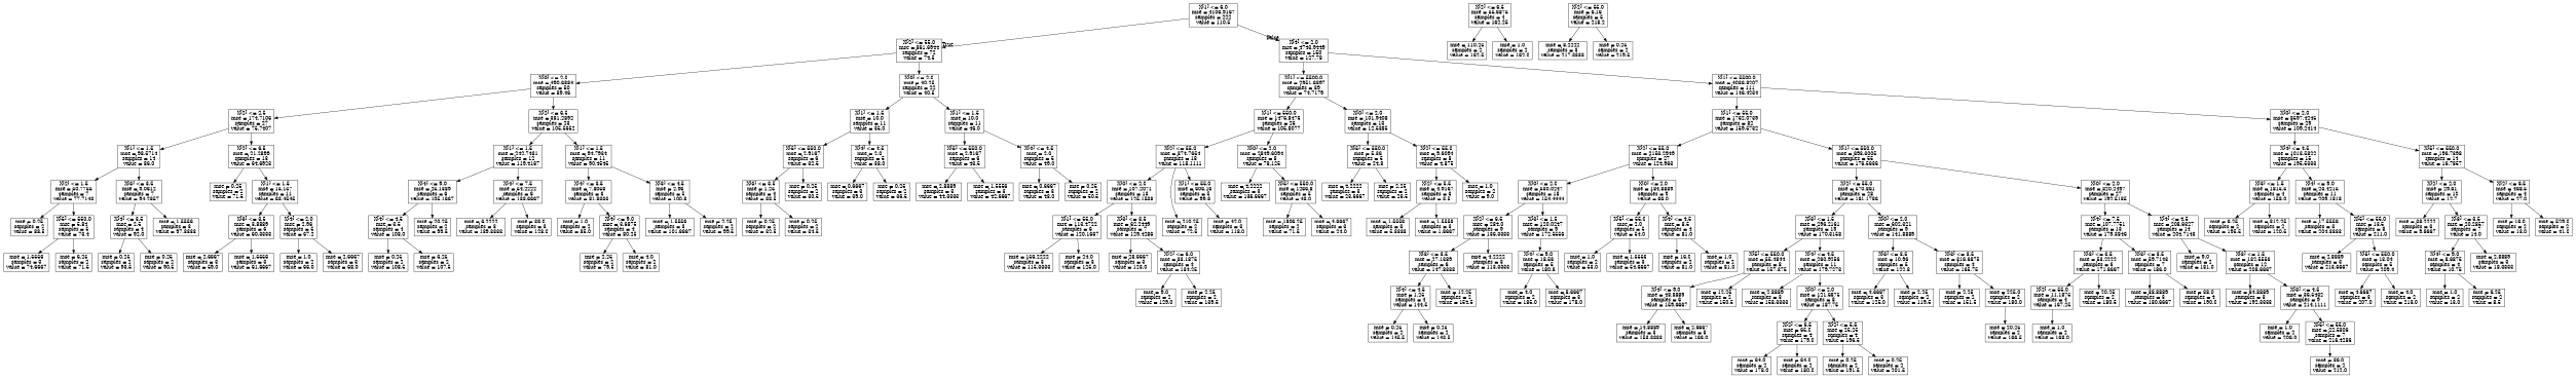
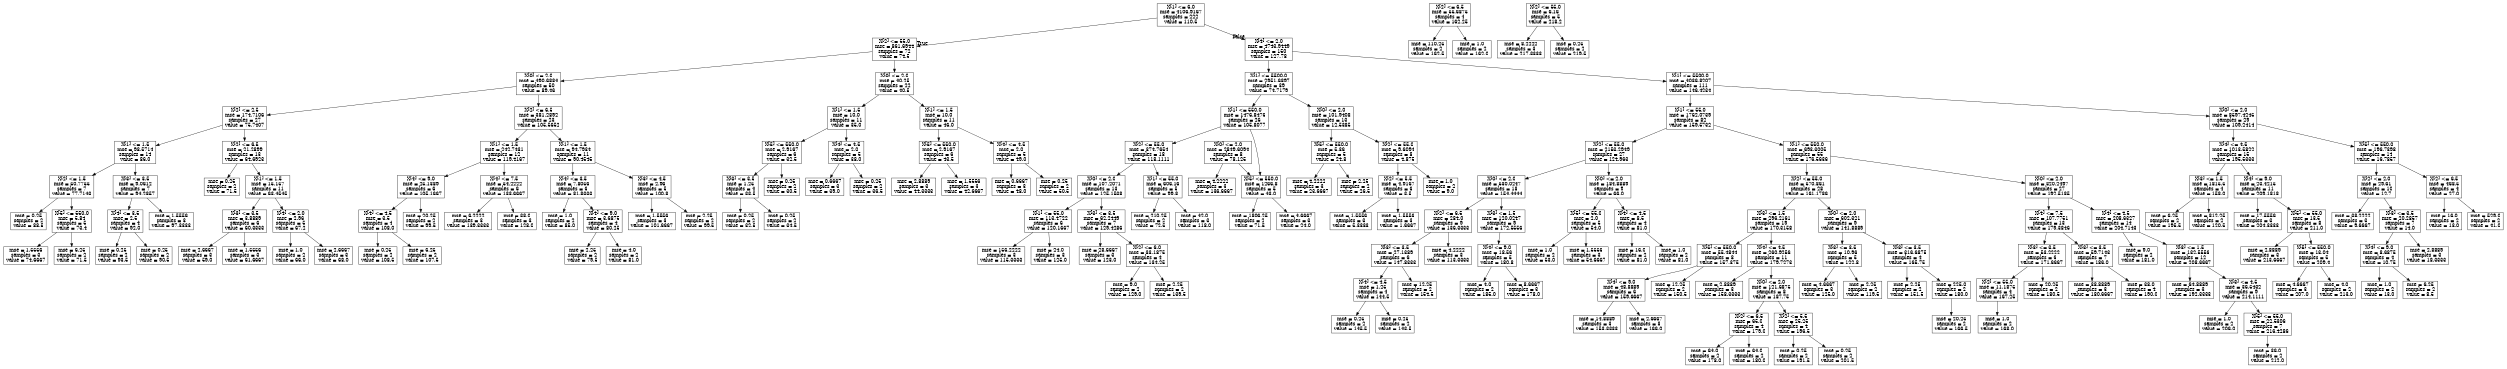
  digraph {
    node [shape=box]
    n1 [label="X[1] <= 6.0\nmse = 4106.9167\nsamples = 222\nvalue = 110.5"]
    n2 [label="X[2] <= 55.0\nmse = 861.6944\nsamples = 72\nvalue = 74.5"]
    n3 [label="X[4] <= 2.0\nmse = 4743.9449\nsamples = 150\nvalue = 127.78"]
    n4 [label="X[0] <= 2.0\nmse = 490.6884\nsamples = 50\nvalue = 89.46"]
    n5 [label="X[0] <= 2.0\nmse = 40.25\nsamples = 22\nvalue = 40.5"]
    n6 [label="X[1] <= 5500.0\nmse = 2951.6897\nsamples = 39\nvalue = 74.7179"]
    n7 [label="X[1] <= 5500.0\nmse = 4036.8207\nsamples = 111\nvalue = 146.4234"]
    n8 [label="X[2] <= 2.5\nmse = 174.7106\nsamples = 27\nvalue = 75.7407"]
    n9 [label="X[2] <= 6.5\nmse = 381.2892\nsamples = 23\nvalue = 105.5652"]
    n10 [label="X[1] <= 1.5\nmse = 10.0\nsamples = 11\nvalue = 35.0"]
    n11 [label="X[1] <= 1.5\nmse = 10.0\nsamples = 11\nvalue = 46.0"]
    n12 [label="X[1] <= 1.5\nmse = 98.5714\nsamples = 14\nvalue = 86.0"]
    n13 [label="X[2] <= 6.5\nmse = 21.2899\nsamples = 13\nvalue = 64.6923"]
    n14 [label="X[1] <= 1.5\nmse = 242.7431\nsamples = 12\nvalue = 119.4167"]
    n15 [label="X[1] <= 1.5\nmse = 94.7934\nsamples = 11\nvalue = 90.4545"]
    n16 [label="X[2] <= 1.5\nmse = 50.7755\nsamples = 7\nvalue = 77.7143"]
    n17 [label="X[3] <= 3.5\nmse = 9.0612\nsamples = 7\nvalue = 94.2857"]
    n18 [label="mse = 0.25\nsamples = 2\nvalue = 71.5"]
    n19 [label="X[1] <= 1.5\nmse = 15.157\nsamples = 11\nvalue = 63.4545"]
    n20 [label="mse = 0.25\nsamples = 2\nvalue = 88.5"]
    n21 [label="X[5] <= 550.0\nmse = 5.84\nsamples = 5\nvalue = 73.4"]
    n22 [label="X[4] <= 3.5\nmse = 2.5\nsamples = 4\nvalue = 92.0"]
    n23 [label="mse = 1.5556\nsamples = 3\nvalue = 97.3333"]
    n24 [label="mse = 1.5556\nsamples = 3\nvalue = 74.6667"]
    n25 [label="mse = 6.25\nsamples = 2\nvalue = 71.5"]
    n26 [label="mse = 0.25\nsamples = 2\nvalue = 93.5"]
    n27 [label="mse = 0.25\nsamples = 2\nvalue = 90.5"]
    n28 [label="X[3] <= 3.5\nmse = 3.8889\nsamples = 6\nvalue = 60.3333"]
    n29 [label="X[4] <= 2.0\nmse = 2.96\nsamples = 5\nvalue = 67.2"]
    n30 [label="mse = 2.6667\nsamples = 3\nvalue = 59.0"]
    n31 [label="mse = 1.5556\nsamples = 3\nvalue = 61.6667"]
    n32 [label="mse = 1.0\nsamples = 2\nvalue = 66.0"]
    n33 [label="mse = 2.6667\nsamples = 3\nvalue = 68.0"]
    n34 [label="X[4] <= 9.0\nmse = 25.1389\nsamples = 6\nvalue = 105.1667"]
    n35 [label="X[4] <= 7.5\nmse = 54.2222\nsamples = 6\nvalue = 133.6667"]
    n36 [label="X[4] <= 3.5\nmse = 7.8056\nsamples = 6\nvalue = 81.8333"]
    n37 [label="X[3] <= 4.5\nmse = 2.96\nsamples = 5\nvalue = 100.8"]
    n38 [label="X[4] <= 4.5\nmse = 3.5\nsamples = 4\nvalue = 108.0"]
    n39 [label="mse = 20.25\nsamples = 2\nvalue = 99.5"]
    n40 [label="mse = 6.2222\nsamples = 3\nvalue = 139.3333"]
    n41 [label="mse = 38.0\nsamples = 3\nvalue = 128.0"]
    n42 [label="mse = 0.25\nsamples = 2\nvalue = 108.5"]
    n43 [label="mse = 6.25\nsamples = 2\nvalue = 107.5"]
    n44 [label="mse = 1.0\nsamples = 2\nvalue = 85.0"]
    n45 [label="X[4] <= 9.0\nmse = 3.6875\nsamples = 4\nvalue = 80.25"]
    n46 [label="mse = 1.5556\nsamples = 3\nvalue = 101.6667"]
    n47 [label="mse = 2.25\nsamples = 2\nvalue = 99.5"]
    n48 [label="mse = 2.25\nsamples = 2\nvalue = 79.5"]
    n49 [label="mse = 4.0\nsamples = 2\nvalue = 81.0"]
    n50 [label="X[5] <= 550.0\nmse = 2.9167\nsamples = 6\nvalue = 32.5"]
    n51 [label="X[4] <= 4.5\nmse = 2.0\nsamples = 5\nvalue = 38.0"]
    n52 [label="X[5] <= 550.0\nmse = 2.9167\nsamples = 6\nvalue = 43.5"]
    n53 [label="X[4] <= 4.5\nmse = 2.0\nsamples = 5\nvalue = 49.0"]
    n54 [label="X[3] <= 3.5\nmse = 1.25\nsamples = 4\nvalue = 33.5"]
    n55 [label="mse = 0.25\nsamples = 2\nvalue = 30.5"]
    n56 [label="mse = 0.6667\nsamples = 3\nvalue = 39.0"]
    n57 [label="mse = 0.25\nsamples = 2\nvalue = 36.5"]
    n58 [label="mse = 0.25\nsamples = 2\nvalue = 32.5"]
    n59 [label="mse = 0.25\nsamples = 2\nvalue = 34.5"]
    n60 [label="mse = 2.8889\nsamples = 3\nvalue = 44.3333"]
    n61 [label="mse = 1.5556\nsamples = 3\nvalue = 42.6667"]
    n62 [label="mse = 0.6667\nsamples = 3\nvalue = 48.0"]
    n63 [label="mse = 0.25\nsamples = 2\nvalue = 50.5"]
    n64 [label="X[1] <= 550.0\nmse = 1476.8476\nsamples = 26\nvalue = 105.8077"]
    n65 [label="X[0] <= 2.0\nmse = 101.9408\nsamples = 13\nvalue = 12.5385"]
    n66 [label="X[1] <= 55.0\nmse = 1762.0739\nsamples = 82\nvalue = 159.5732"]
    n67 [label="X[0] <= 2.0\nmse = 8597.4245\nsamples = 29\nvalue = 109.2414"]
    n68 [label="X[2] <= 55.0\nmse = 374.7654\nsamples = 18\nvalue = 118.1111"]
    n69 [label="X[0] <= 2.0\nmse = 2849.6094\nsamples = 8\nvalue = 78.125"]
    n70 [label="X[5] <= 550.0\nmse = 5.36\nsamples = 5\nvalue = 24.8"]
    n71 [label="X[2] <= 55.0\nmse = 9.6094\nsamples = 8\nvalue = 4.875"]
    n72 [label="X[0] <= 2.0\nmse = 107.2071\nsamples = 13\nvalue = 125.1538"]
    n73 [label="X[1] <= 55.0\nmse = 606.16\nsamples = 5\nvalue = 99.8"]
    n74 [label="mse = 4.2222\nsamples = 3\nvalue = 136.6667"]
    n75 [label="X[5] <= 550.0\nmse = 1266.8\nsamples = 5\nvalue = 43.0"]
    n76 [label="X[1] <= 55.0\nmse = 113.4722\nsamples = 6\nvalue = 120.1667"]
    n77 [label="X[3] <= 3.5\nmse = 62.2449\nsamples = 7\nvalue = 129.4286"]
    n78 [label="mse = 210.25\nsamples = 2\nvalue = 72.5"]
    n79 [label="mse = 42.0\nsamples = 3\nvalue = 118.0"]
    n80 [label="mse = 156.2222\nsamples = 3\nvalue = 115.3333"]
    n81 [label="mse = 24.0\nsamples = 3\nvalue = 125.0"]
    n82 [label="mse = 28.6667\nsamples = 3\nvalue = 123.0"]
    n83 [label="X[2] <= 6.0\nmse = 33.1875\nsamples = 4\nvalue = 134.25"]
    n84 [label="mse = 9.0\nsamples = 2\nvalue = 129.0"]
    n85 [label="mse = 2.25\nsamples = 2\nvalue = 139.5"]
    n86 [label="mse = 1806.25\nsamples = 2\nvalue = 71.5"]
    n87 [label="mse = 4.6667\nsamples = 3\nvalue = 24.0"]
    n88 [label="mse = 4.2222\nsamples = 3\nvalue = 23.6667"]
    n89 [label="mse = 2.25\nsamples = 2\nvalue = 26.5"]
    n90 [label="X[2] <= 5.5\nmse = 4.9167\nsamples = 6\nvalue = 3.5"]
    n91 [label="mse = 1.0\nsamples = 2\nvalue = 9.0"]
    n92 [label="mse = 1.5556\nsamples = 3\nvalue = 5.3333"]
    n93 [label="mse = 1.5556\nsamples = 3\nvalue = 1.6667"]
    n94 [label="X[2] <= 55.0\nmse = 2153.2949\nsamples = 27\nvalue = 124.963"]
    n95 [label="X[1] <= 550.0\nmse = 693.3005\nsamples = 55\nvalue = 176.5636"]
    n96 [label="X[4] <= 4.5\nmse = 1013.5822\nsamples = 15\nvalue = 195.5333"]
    n97 [label="X[5] <= 550.0\nmse = 196.7398\nsamples = 14\nvalue = 16.7857"]
    n98 [label="X[0] <= 2.0\nmse = 530.0247\nsamples = 18\nvalue = 154.4444"]
    n99 [label="X[0] <= 2.0\nmse = 184.8889\nsamples = 9\nvalue = 66.0"]
    n100 [label="X[2] <= 55.0\nmse = 570.861\nsamples = 28\nvalue = 161.1786"]
    n101 [label="X[0] <= 2.0\nmse = 320.2497\nsamples = 27\nvalue = 192.5185"]
    n102 [label="X[2] <= 6.5\nmse = 284.0\nsamples = 9\nvalue = 136.3333"]
    n103 [label="X[3] <= 1.5\nmse = 120.0247\nsamples = 9\nvalue = 172.5556"]
    n104 [label="X[5] <= 55.0\nmse = 2.0\nsamples = 5\nvalue = 54.0"]
    n105 [label="X[4] <= 4.5\nmse = 8.5\nsamples = 4\nvalue = 81.0"]
    n106 [label="X[3] <= 3.5\nmse = 27.1389\nsamples = 6\nvalue = 147.8333"]
    n107 [label="mse = 4.2222\nsamples = 3\nvalue = 113.3333"]
    n108 [label="X[4] <= 9.0\nmse = 18.56\nsamples = 5\nvalue = 180.8"]
    n109 [label="X[4] <= 4.5\nmse = 1.25\nsamples = 4\nvalue = 144.5"]
    n110 [label="mse = 12.25\nsamples = 2\nvalue = 154.5"]
    n111 [label="mse = 0.25\nsamples = 2\nvalue = 145.5"]
    n112 [label="mse = 0.25\nsamples = 2\nvalue = 143.5"]
    n113 [label="X[2] <= 6.5\nmse = 55.6875\nsamples = 4\nvalue = 162.25"]
    n114 [label="mse = 110.25\nsamples = 2\nvalue = 162.5"]
    n115 [label="mse = 1.0\nsamples = 2\nvalue = 162.0"]
    n116 [label="mse = 4.0\nsamples = 2\nvalue = 185.0"]
    n117 [label="mse = 8.6667\nsamples = 3\nvalue = 178.0"]
    n118 [label="mse = 1.0\nsamples = 2\nvalue = 53.0"]
    n119 [label="mse = 1.5556\nsamples = 3\nvalue = 54.6667"]
    n120 [label="mse = 16.0\nsamples = 2\nvalue = 81.0"]
    n121 [label="mse = 1.0\nsamples = 2\nvalue = 81.0"]
    n122 [label="X[3] <= 1.5\nmse = 296.2161\nsamples = 19\nvalue = 170.3158"]
    n123 [label="X[0] <= 2.0\nmse = 602.321\nsamples = 9\nvalue = 141.8889"]
    n124 [label="X[4] <= 7.5\nmse = 107.7751\nsamples = 13\nvalue = 179.3846"]
    n125 [label="X[4] <= 4.5\nmse = 208.6327\nsamples = 14\nvalue = 204.7143"]
    n126 [label="X[5] <= 550.0\nmse = 55.4844\nsamples = 8\nvalue = 157.375"]
    n127 [label="X[4] <= 4.5\nmse = 260.9256\nsamples = 11\nvalue = 179.7273"]
    n128 [label="X[3] <= 3.5\nmse = 10.96\nsamples = 5\nvalue = 122.8"]
    n129 [label="X[3] <= 3.5\nmse = 316.6875\nsamples = 4\nvalue = 165.75"]
    n130 [label="X[4] <= 9.0\nmse = 48.8889\nsamples = 6\nvalue = 159.6667"]
    n131 [label="mse = 12.25\nsamples = 2\nvalue = 150.5"]
    n132 [label="mse = 2.8889\nsamples = 3\nvalue = 158.3333"]
    n133 [label="X[0] <= 2.0\nmse = 121.6875\nsamples = 8\nvalue = 187.75"]
    n134 [label="mse = 14.8889\nsamples = 3\nvalue = 153.3333"]
    n135 [label="mse = 2.6667\nsamples = 8\nvalue = 166.0"]
    n136 [label="X[2] <= 6.5\nmse = 65.0\nsamples = 4\nvalue = 179.0"]
    n137 [label="X[2] <= 5.5\nmse = 25.25\nsamples = 4\nvalue = 196.5"]
    n138 [label="mse = 64.0\nsamples = 2\nvalue = 178.0"]
    n139 [label="mse = 64.0\nsamples = 2\nvalue = 180.0"]
    n140 [label="mse = 0.25\nsamples = 2\nvalue = 191.5"]
    n141 [label="mse = 0.25\nsamples = 2\nvalue = 201.5"]
    n142 [label="mse = 4.6667\nsamples = 3\nvalue = 125.0"]
    n143 [label="mse = 2.25\nsamples = 2\nvalue = 119.5"]
    n144 [label="mse = 2.25\nsamples = 2\nvalue = 151.5"]
    n145 [label="mse = 225.0\nsamples = 2\nvalue = 180.0"]
    n146 [label="mse = 20.25\nsamples = 2\nvalue = 166.5"]
    n147 [label="X[3] <= 3.5\nmse = 53.2222\nsamples = 6\nvalue = 171.6667"]
    n148 [label="X[3] <= 3.5\nmse = 59.7143\nsamples = 7\nvalue = 186.0"]
    n149 [label="mse = 9.0\nsamples = 2\nvalue = 181.0"]
    n150 [label="X[3] <= 1.5\nmse = 132.5556\nsamples = 12\nvalue = 208.6667"]
    n151 [label="X[2] <= 55.0\nmse = 11.1875\nsamples = 4\nvalue = 167.25"]
    n152 [label="mse = 20.25\nsamples = 2\nvalue = 180.5"]
    n153 [label="mse = 38.8889\nsamples = 3\nvalue = 180.6667"]
    n154 [label="mse = 38.0\nsamples = 4\nvalue = 190.0"]
    n155 [label="mse = 1.0\nsamples = 2\nvalue = 168.0"]
    n156 [label="mse = 64.8889\nsamples = 3\nvalue = 192.3333"]
    n157 [label="X[3] <= 4.5\nmse = 36.5432\nsamples = 9\nvalue = 214.1111"]
    n158 [label="mse = 1.0\nsamples = 2\nvalue = 206.0"]
    n159 [label="X[5] <= 55.0\nmse = 22.5306\nsamples = 7\nvalue = 216.4286"]
    n160 [label="mse = 36.0\nsamples = 2\nvalue = 212.0"]
    n161 [label="X[2] <= 55.0\nmse = 6.16\nsamples = 5\nvalue = 218.2"]
    n162 [label="mse = 8.2222\nsamples = 3\nvalue = 217.3333"]
    n163 [label="mse = 0.25\nsamples = 2\nvalue = 219.5"]
    n164 [label="X[3] <= 1.5\nmse = 1815.5\nsamples = 4\nvalue = 158.0"]
    n165 [label="X[4] <= 9.0\nmse = 23.4215\nsamples = 11\nvalue = 209.1818"]
    n166 [label="X[2] <= 2.0\nmse = 29.61\nsamples = 10\nvalue = 12.7"]
    n167 [label="X[2] <= 6.5\nmse = 468.5\nsamples = 4\nvalue = 27.0"]
    n168 [label="mse = 6.25\nsamples = 2\nvalue = 195.5"]
    n169 [label="mse = 812.25\nsamples = 2\nvalue = 120.5"]
    n170 [label="mse = 17.5556\nsamples = 3\nvalue = 204.3333"]
    n171 [label="X[5] <= 55.0\nmse = 13.5\nsamples = 8\nvalue = 211.0"]
    n172 [label="mse = 2.8889\nsamples = 3\nvalue = 213.6667"]
    n173 [label="X[5] <= 550.0\nmse = 13.04\nsamples = 5\nvalue = 209.4"]
    n174 [label="mse = 4.6667\nsamples = 3\nvalue = 207.0"]
    n175 [label="mse = 4.0\nsamples = 2\nvalue = 213.0"]
    n176 [label="mse = 38.2222\nsamples = 3\nvalue = 9.6667"]
    n177 [label="X[3] <= 3.5\nmse = 20.2857\nsamples = 7\nvalue = 14.0"]
    n178 [label="mse = 16.0\nsamples = 2\nvalue = 13.0"]
    n179 [label="mse = 529.0\nsamples = 2\nvalue = 41.0"]
    n180 [label="X[4] <= 9.0\nmse = 8.6875\nsamples = 4\nvalue = 10.75"]
    n181 [label="mse = 2.8889\nsamples = 3\nvalue = 18.3333"]
    n182 [label="mse = 1.0\nsamples = 2\nvalue = 13.0"]
    n183 [label="mse = 6.25\nsamples = 2\nvalue = 8.5"]
    n1 -> n2 [headlabel=True labelangle=45 labeldistance=2.5]
    n1 -> n3 [headlabel=False labelangle=-45 labeldistance=2.5]
    n2 -> n4
    n2 -> n5
    n3 -> n6
    n3 -> n7
    n4 -> n8
    n4 -> n9
    n5 -> n10
    n5 -> n11
    n6 -> n64
    n6 -> n65
    n7 -> n66
    n7 -> n67
    n8 -> n12
    n8 -> n13
    n9 -> n14
    n9 -> n15
    n10 -> n50
    n10 -> n51
    n11 -> n52
    n11 -> n53
    n12 -> n16
    n12 -> n17
    n13 -> n18
    n13 -> n19
    n14 -> n34
    n14 -> n35
    n15 -> n36
    n15 -> n37
    n16 -> n20
    n16 -> n21
    n17 -> n22
    n17 -> n23
    n19 -> n28
    n19 -> n29
    n21 -> n24
    n21 -> n25
    n22 -> n26
    n22 -> n27
    n28 -> n30
    n28 -> n31
    n29 -> n32
    n29 -> n33
    n34 -> n38
    n34 -> n39
    n35 -> n40
    n35 -> n41
    n36 -> n44
    n36 -> n45
    n37 -> n46
    n37 -> n47
    n38 -> n42
    n38 -> n43
    n45 -> n48
    n45 -> n49
    n50 -> n54
    n50 -> n55
    n51 -> n56
    n51 -> n57
    n52 -> n60
    n52 -> n61
    n53 -> n62
    n53 -> n63
    n54 -> n58
    n54 -> n59
    n64 -> n68
-   n64 -> n69
+   n64 -> n75
    n65 -> n70
    n65 -> n71
    n66 -> n94
    n66 -> n95
    n67 -> n96
    n67 -> n97
    n68 -> n72
    n68 -> n73
    n69 -> n74
    n69 -> n75
    n70 -> n88
    n70 -> n89
    n71 -> n90
    n71 -> n91
    n72 -> n76
    n72 -> n77
-   n68 -> n78
+   n73 -> n78
    n73 -> n79
    n75 -> n86
    n75 -> n87
    n76 -> n80
    n76 -> n81
    n77 -> n82
    n77 -> n83
    n83 -> n84
    n83 -> n85
    n90 -> n92
    n90 -> n93
    n94 -> n98
    n94 -> n99
    n95 -> n100
    n95 -> n101
    n96 -> n164
    n96 -> n165
    n97 -> n166
    n97 -> n167
    n98 -> n102
    n98 -> n103
    n99 -> n104
    n99 -> n105
    n100 -> n122
    n100 -> n123
    n101 -> n124
    n101 -> n125
    n102 -> n106
    n102 -> n107
    n103 -> n108
    n104 -> n118
    n104 -> n119
    n105 -> n120
    n105 -> n121
    n106 -> n109
    n106 -> n110
    n108 -> n116
    n108 -> n117
    n109 -> n111
    n109 -> n112
    n113 -> n114
    n113 -> n115
    n122 -> n126
    n122 -> n127
    n123 -> n128
    n123 -> n129
    n124 -> n147
    n124 -> n148
    n125 -> n149
    n125 -> n150
    n126 -> n130
    n126 -> n131
    n127 -> n132
    n127 -> n133
    n128 -> n142
    n128 -> n143
    n129 -> n144
    n129 -> n145
    n130 -> n134
    n130 -> n135
    n133 -> n136
    n133 -> n137
    n136 -> n138
    n136 -> n139
    n137 -> n140
    n137 -> n141
    n145 -> n146
    n147 -> n151
    n147 -> n152
    n148 -> n153
    n148 -> n154
    n150 -> n156
    n150 -> n157
    n151 -> n155
    n157 -> n158
    n157 -> n159
    n159 -> n160
    n161 -> n162
    n161 -> n163
    n164 -> n168
    n164 -> n169
    n165 -> n170
    n165 -> n171
    n166 -> n176
    n166 -> n177
    n167 -> n178
    n167 -> n179
    n171 -> n172
    n171 -> n173
    n173 -> n174
    n173 -> n175
    n177 -> n180
    n177 -> n181
    n180 -> n182
    n180 -> n183
  }
